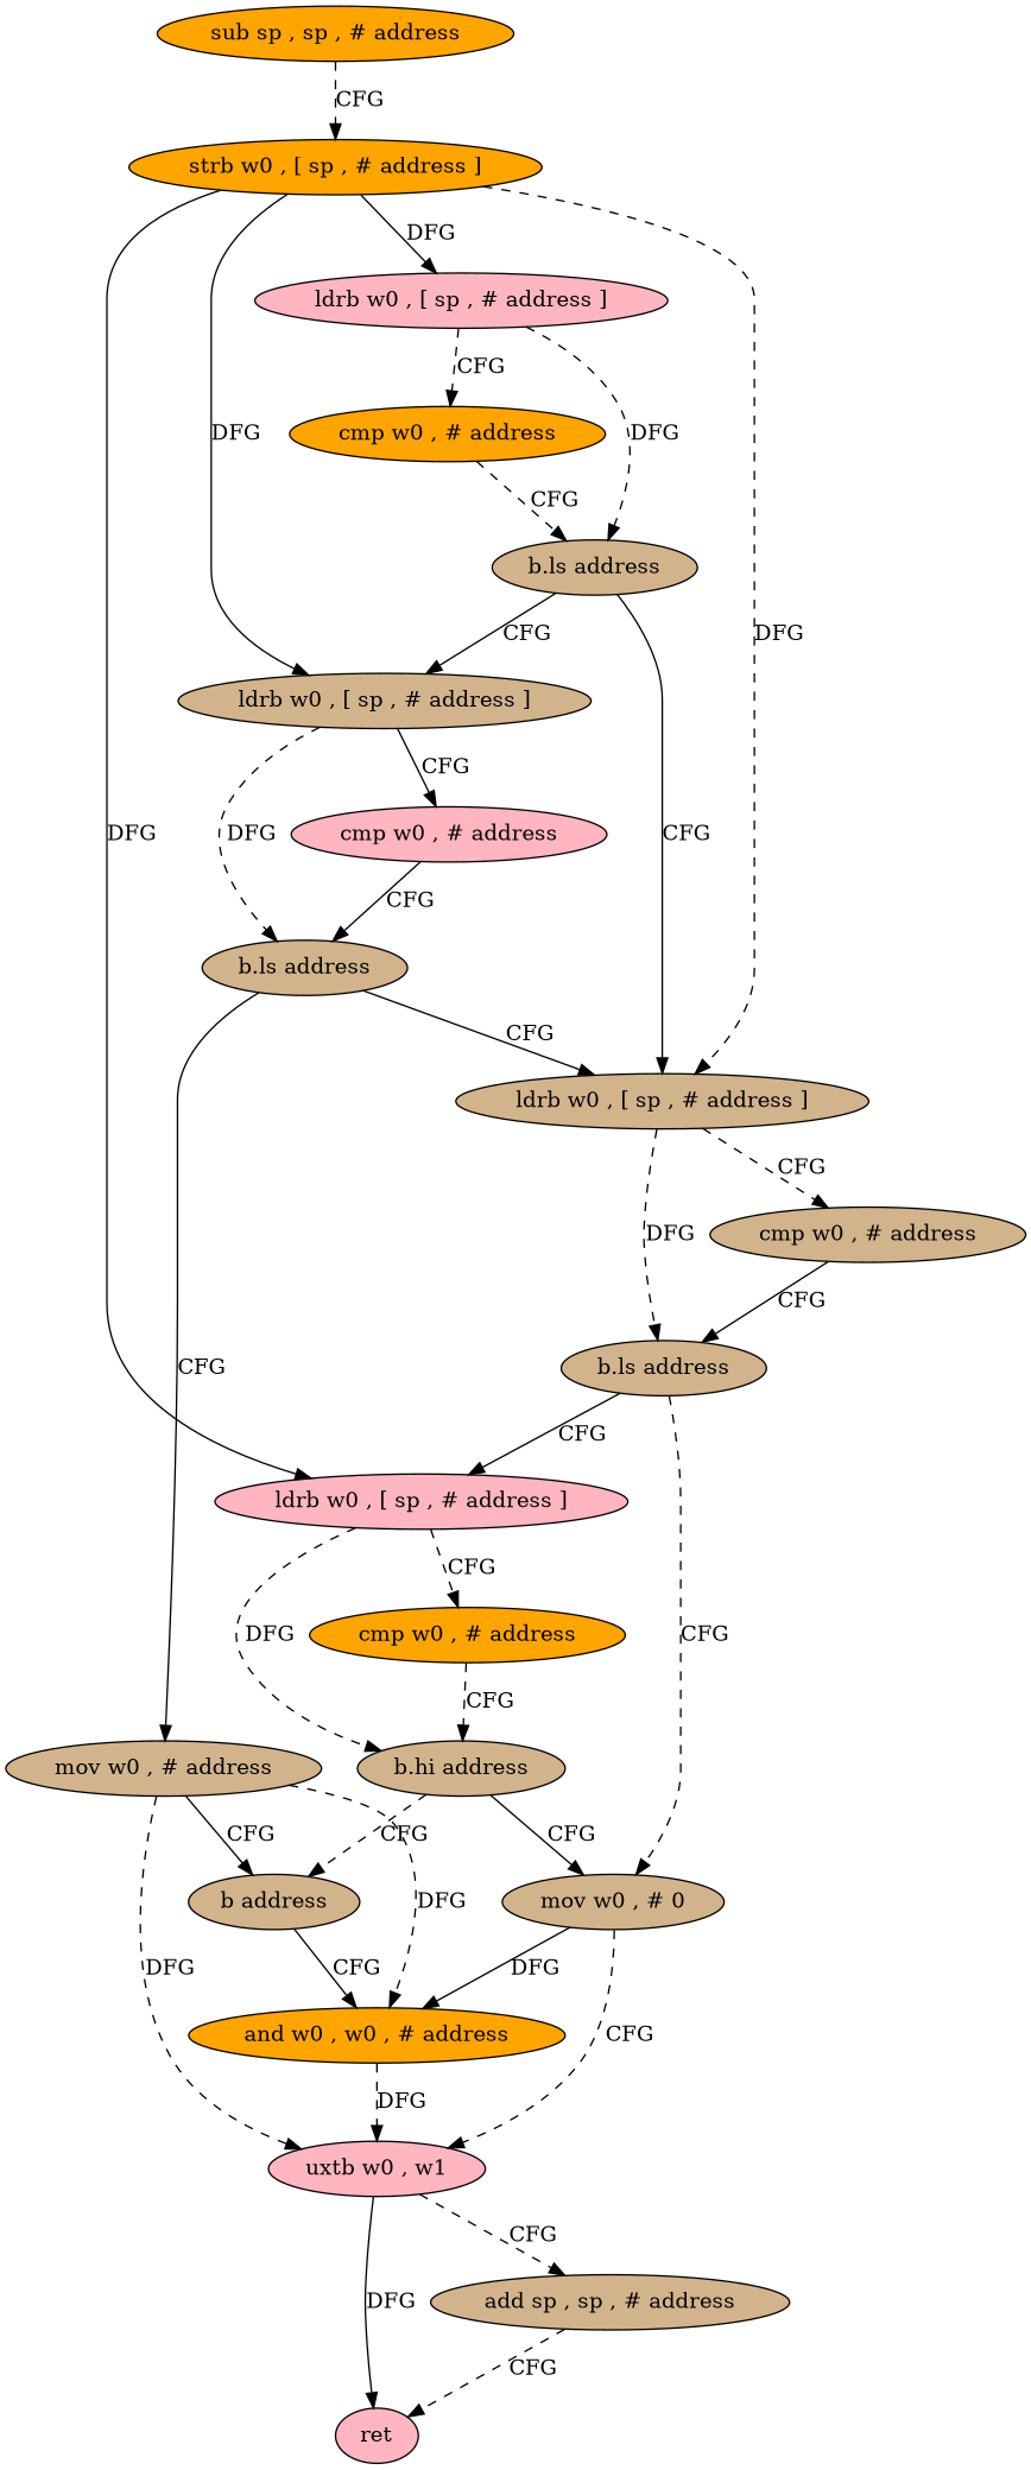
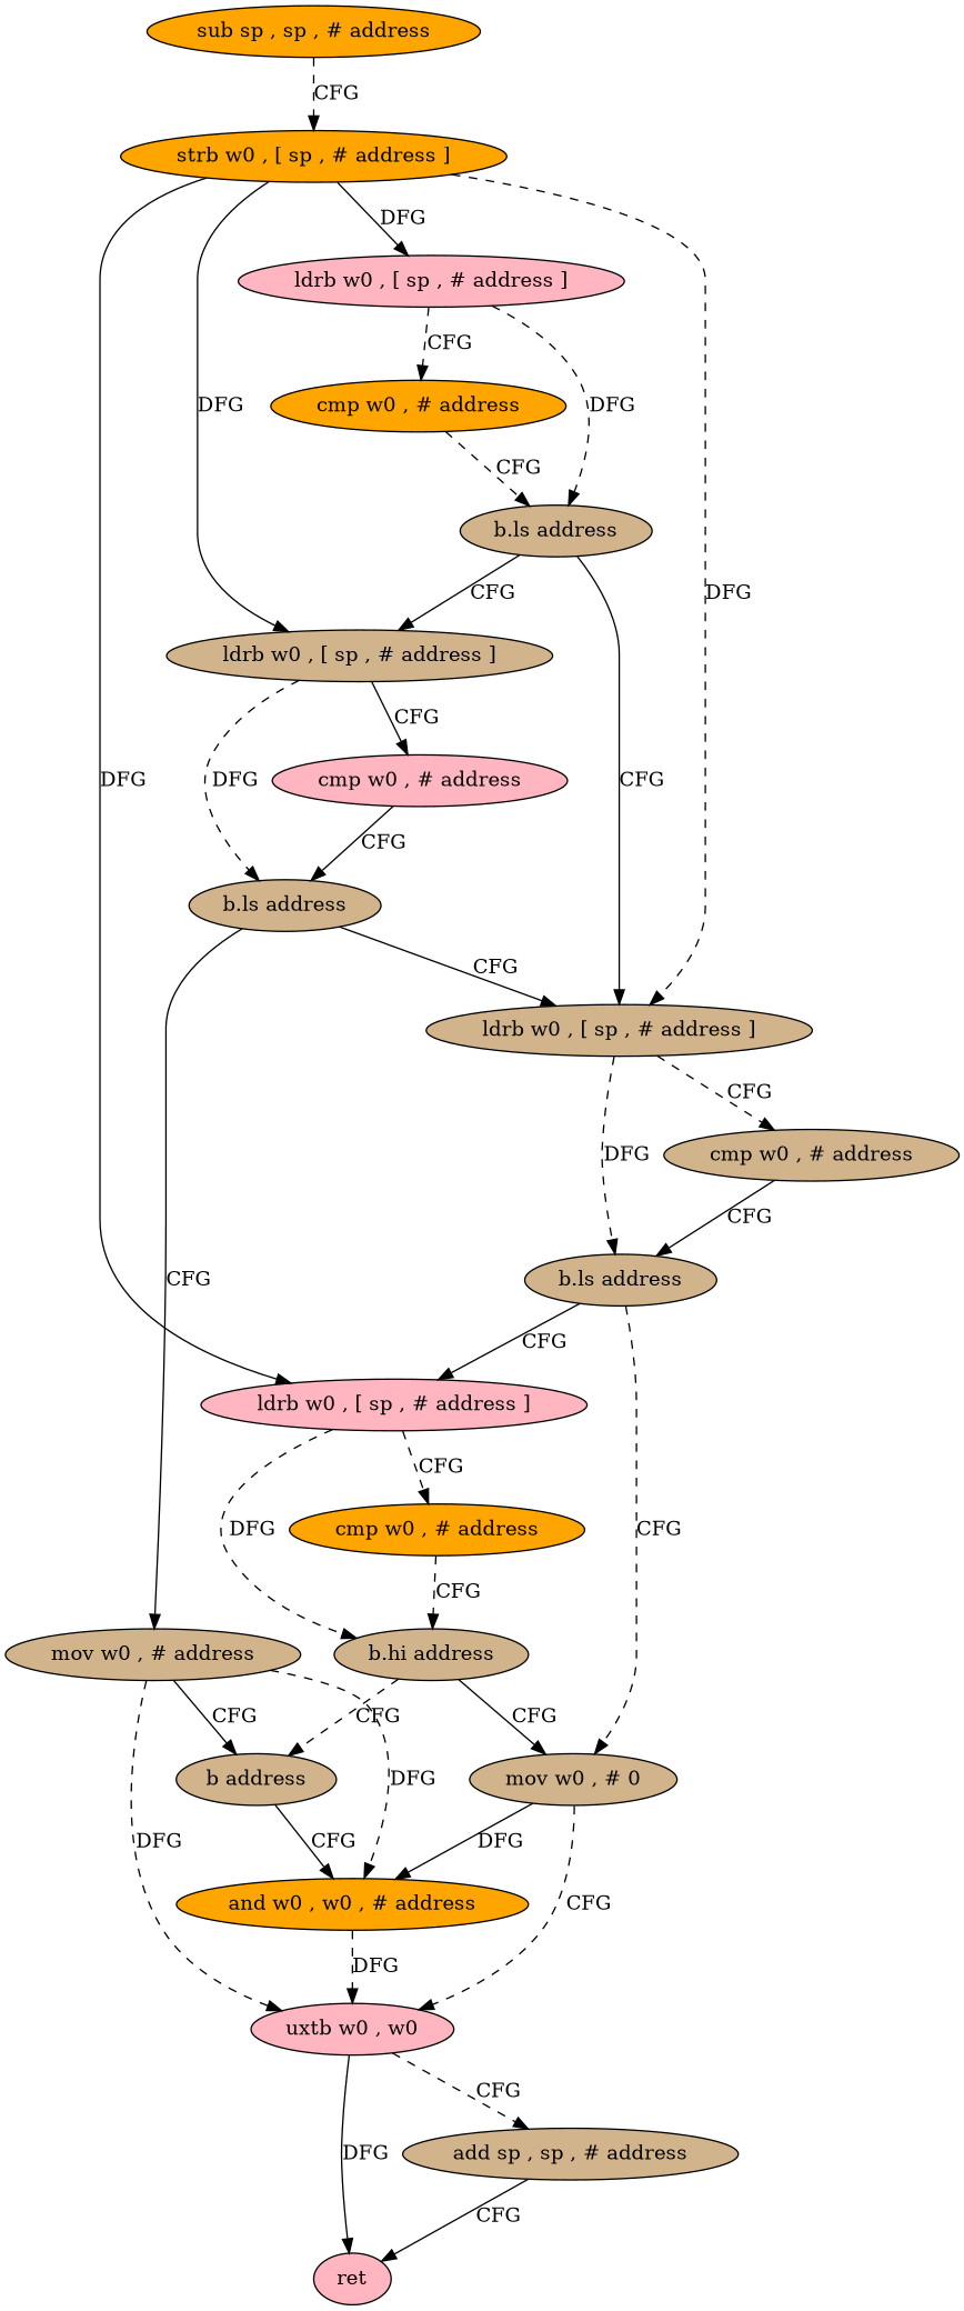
  digraph {
    node [fillcolor=tan style=filled]
    edge [style=dashed]
    n1 [fillcolor=orange label="sub sp , sp , # address"]
    n2 [fillcolor=orange label="strb w0 , [ sp , # address ]"]
    n3 [fillcolor=lightpink label="ldrb w0 , [ sp , # address ]"]
    n4 [label="ldrb w0 , [ sp , # address ]"]
    n5 [label="ldrb w0 , [ sp , # address ]"]
    n6 [fillcolor=lightpink label="ldrb w0 , [ sp , # address ]"]
    n7 [fillcolor=orange label="cmp w0 , # address"]
    n8 [label="b.ls address"]
    n9 [label="cmp w0 , # address"]
    n10 [label="b.ls address"]
    n11 [fillcolor=lightpink label="cmp w0 , # address"]
    n12 [label="b.ls address"]
    n13 [fillcolor=orange label="cmp w0 , # address"]
    n14 [label="b.hi address"]
    n15 [label="mov w0 , # 0"]
    n16 [label="mov w0 , # address"]
    n17 [fillcolor=orange label="and w0 , w0 , # address"]
-   n18 [fillcolor=lightpink label="uxtb w0 , w1"]
+   n18 [fillcolor=lightpink label="uxtb w0 , w0"]
    n19 [label="add sp , sp , # address"]
    n20 [fillcolor=lightpink label=ret]
    n21 [label="b address"]
    n1 -> n2 [label=CFG]
    n2 -> n3 [label=DFG style=solid]
    n2 -> n4 [label=DFG]
    n2 -> n5 [label=DFG style=solid]
    n2 -> n6 [label=DFG style=solid]
    n3 -> n7 [label=CFG]
    n3 -> n8 [label=DFG]
    n4 -> n9 [label=CFG]
    n4 -> n10 [label=DFG]
    n5 -> n11 [label=CFG style=solid]
    n5 -> n12 [label=DFG]
    n6 -> n13 [label=CFG]
    n6 -> n14 [label=DFG]
    n7 -> n8 [label=CFG]
    n8 -> n4 [label=CFG style=solid]
    n8 -> n5 [label=CFG style=solid]
    n9 -> n10 [label=CFG style=solid]
    n10 -> n6 [label=CFG style=solid]
    n10 -> n15 [label=CFG]
    n11 -> n12 [label=CFG style=solid]
    n12 -> n4 [label=CFG style=solid]
    n12 -> n16 [label=CFG style=solid]
    n13 -> n14 [label=CFG]
    n14 -> n15 [label=CFG style=solid]
    n14 -> n21 [label=CFG]
    n15 -> n17 [label=DFG style=solid]
    n15 -> n18 [label=CFG]
    n16 -> n17 [label=DFG]
    n16 -> n18 [label=DFG]
    n16 -> n21 [label=CFG style=solid]
    n17 -> n18 [label=DFG]
    n18 -> n19 [label=CFG]
    n18 -> n20 [label=DFG style=solid]
-   n19 -> n20 [label=CFG]
+   n19 -> n20 [label=CFG style=solid]
    n21 -> n17 [label=CFG style=solid]
  }
